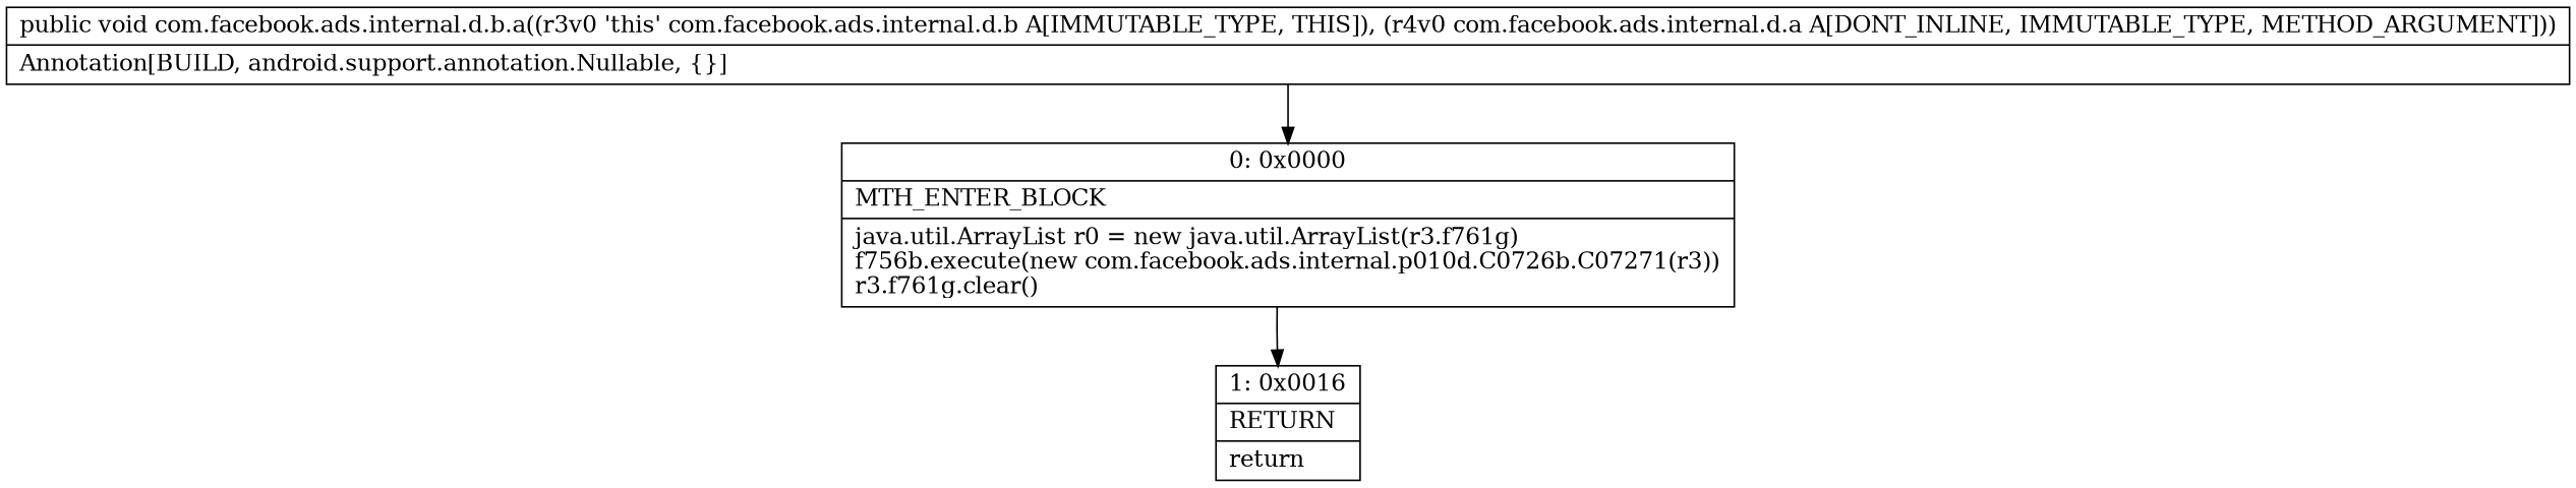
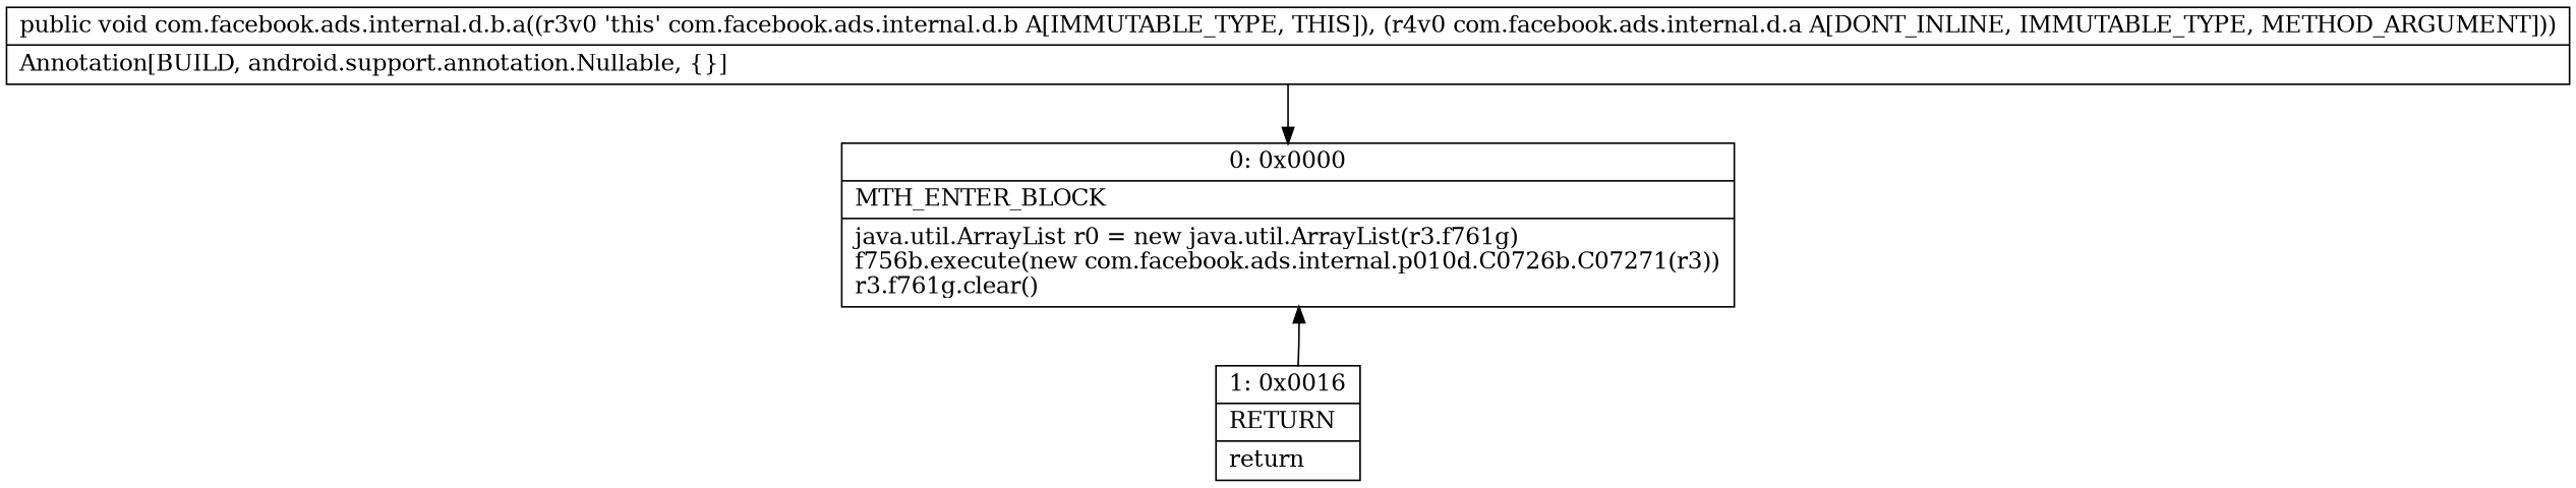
  digraph {
    node [shape=record]
    n1 [label="{0\:\ 0x0000|MTH_ENTER_BLOCK\l|java.util.ArrayList r0 = new java.util.ArrayList(r3.f761g)\lf756b.execute(new com.facebook.ads.internal.p010d.C0726b.C07271(r3))\lr3.f761g.clear()\l}"]
    n2 [label="{1\:\ 0x0016|RETURN\l|return\l}"]
    n3 [label="{public void com.facebook.ads.internal.d.b.a((r3v0 'this' com.facebook.ads.internal.d.b A[IMMUTABLE_TYPE, THIS]), (r4v0 com.facebook.ads.internal.d.a A[DONT_INLINE, IMMUTABLE_TYPE, METHOD_ARGUMENT]))  | Annotation[BUILD, android.support.annotation.Nullable, \{\}]\l}"]
-   n1 -> n2
+   n2 -> n1
    n3 -> n1
  }
